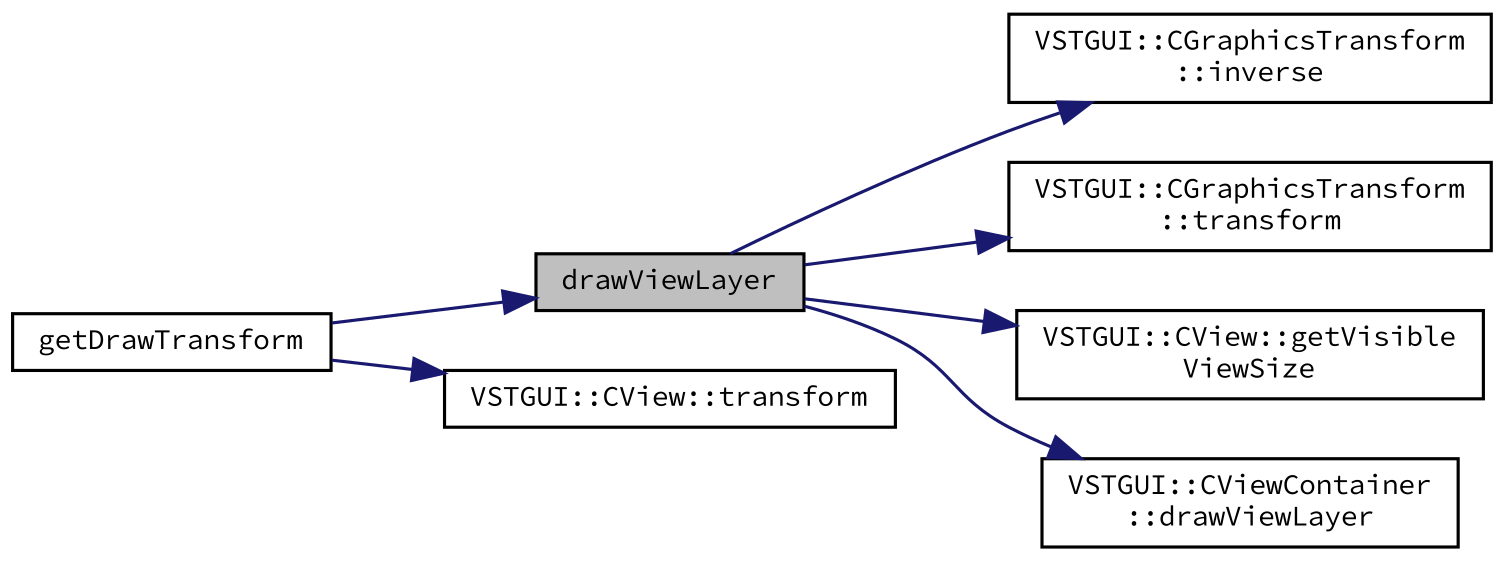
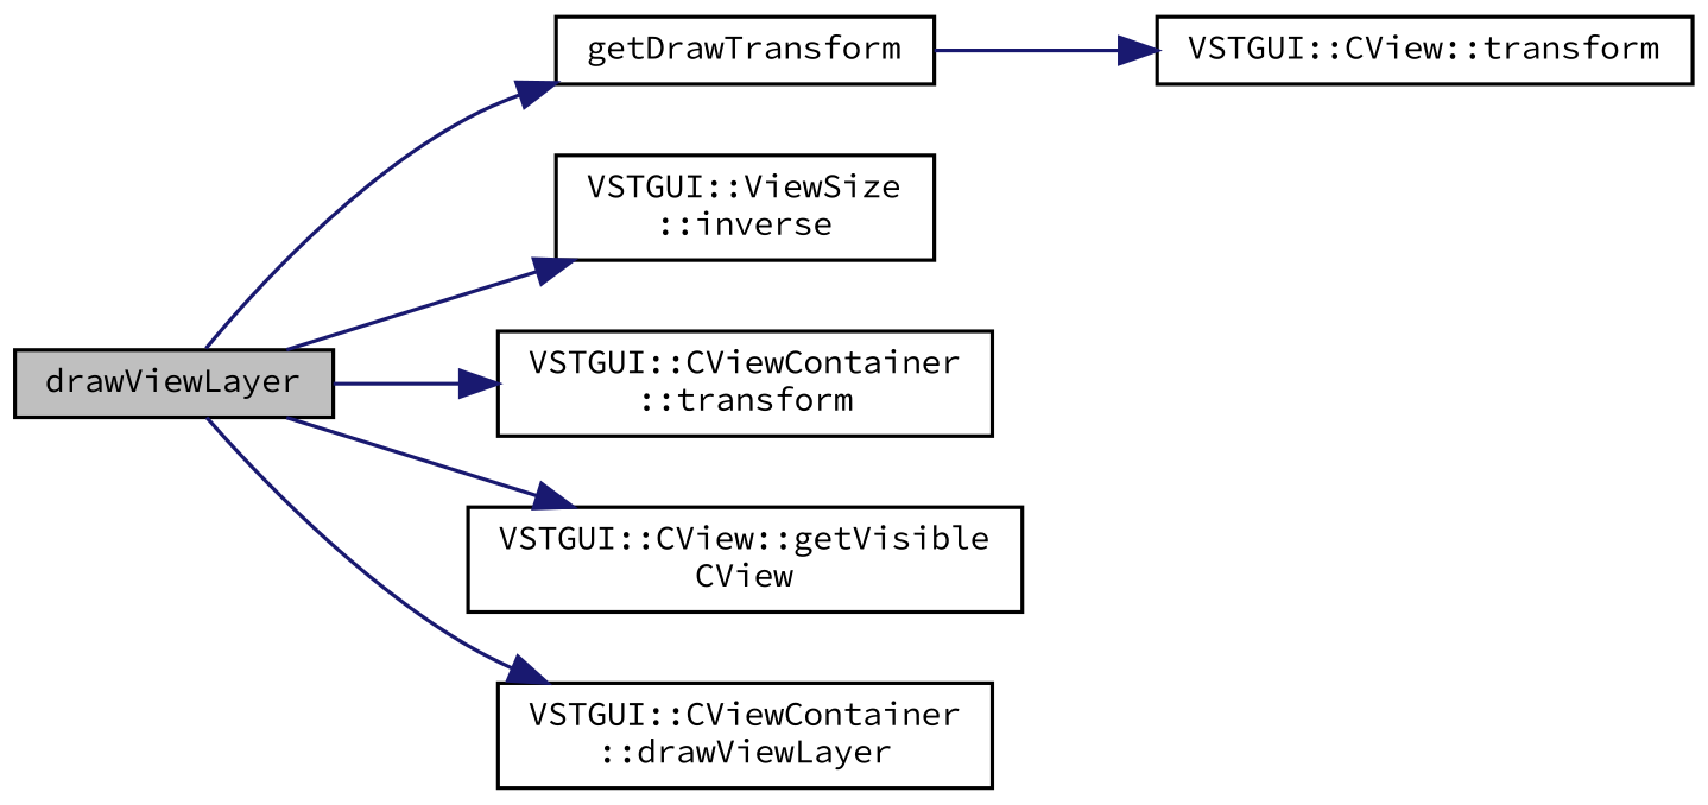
  digraph {
    fontname="Source Code Pro"
    rankdir=LR
    node [color=black fontname="Source Code Pro" fontsize=9 shape=record]
    edge [color=midnightblue fontname="Source Code Pro" fontsize=9 labelfontname=Arial labelfontsize=9 style=solid]
    n1 [fillcolor=grey75 fontcolor=black height=0.2 label=drawViewLayer style=filled width=0.4]
    n2 [height=0.2 label=getDrawTransform width=0.4]
-   n3 [height=0.2 label="VSTGUI::CGraphicsTransform\l::inverse" width=0.4]
-   n4 [height=0.2 label="VSTGUI::CGraphicsTransform\l::transform" width=0.4]
-   n5 [height=0.2 label="VSTGUI::CView::getVisible\lViewSize" width=0.4]
+   n3 [height=0.2 label="VSTGUI::ViewSize\l::inverse" width=0.4]
+   n4 [height=0.2 label="VSTGUI::CViewContainer\l::transform" width=0.4]
+   n5 [height=0.2 label="VSTGUI::CView::getVisible\lCView" width=0.4]
    n6 [height=0.2 label="VSTGUI::CViewContainer\l::drawViewLayer" width=0.4]
    n7 [height=0.2 label="VSTGUI::CView::transform" width=0.4]
-   n2 -> n1
+   n1 -> n2
    n1 -> n3
    n1 -> n4
    n1 -> n5
    n1 -> n6
    n2 -> n7
  }
